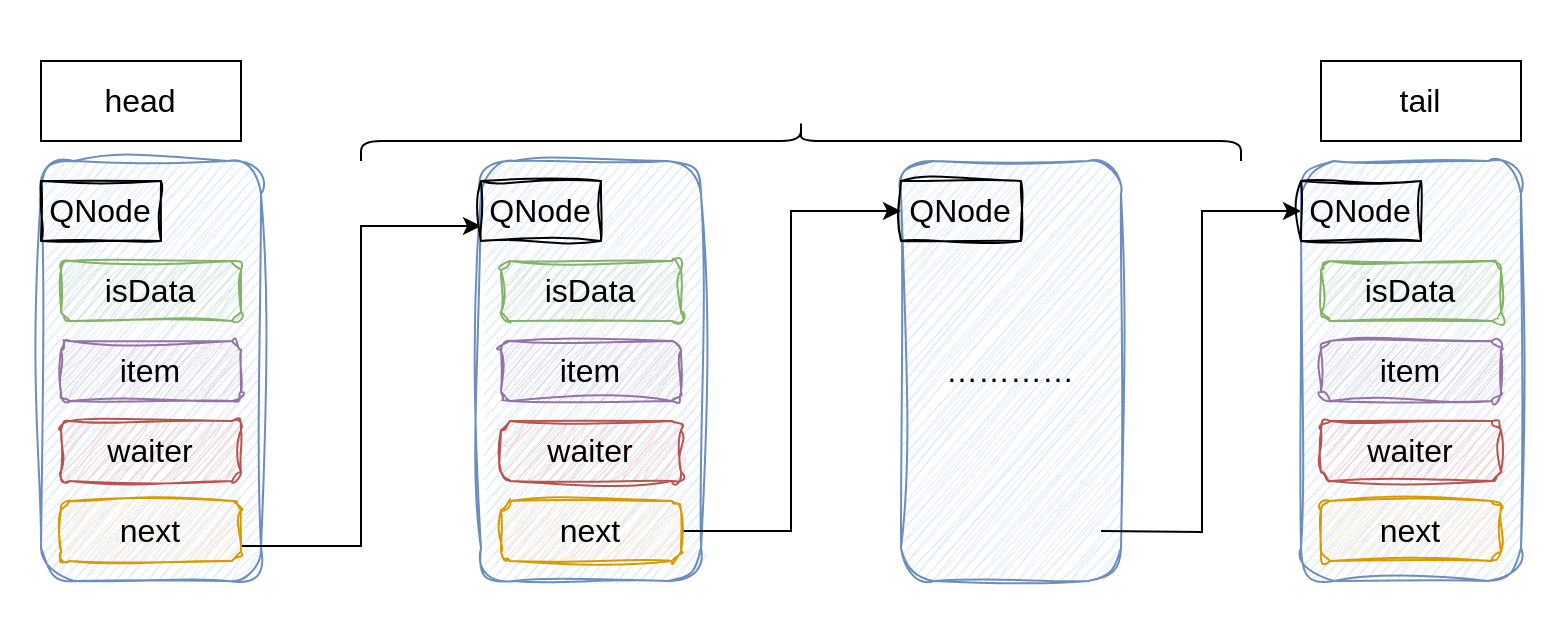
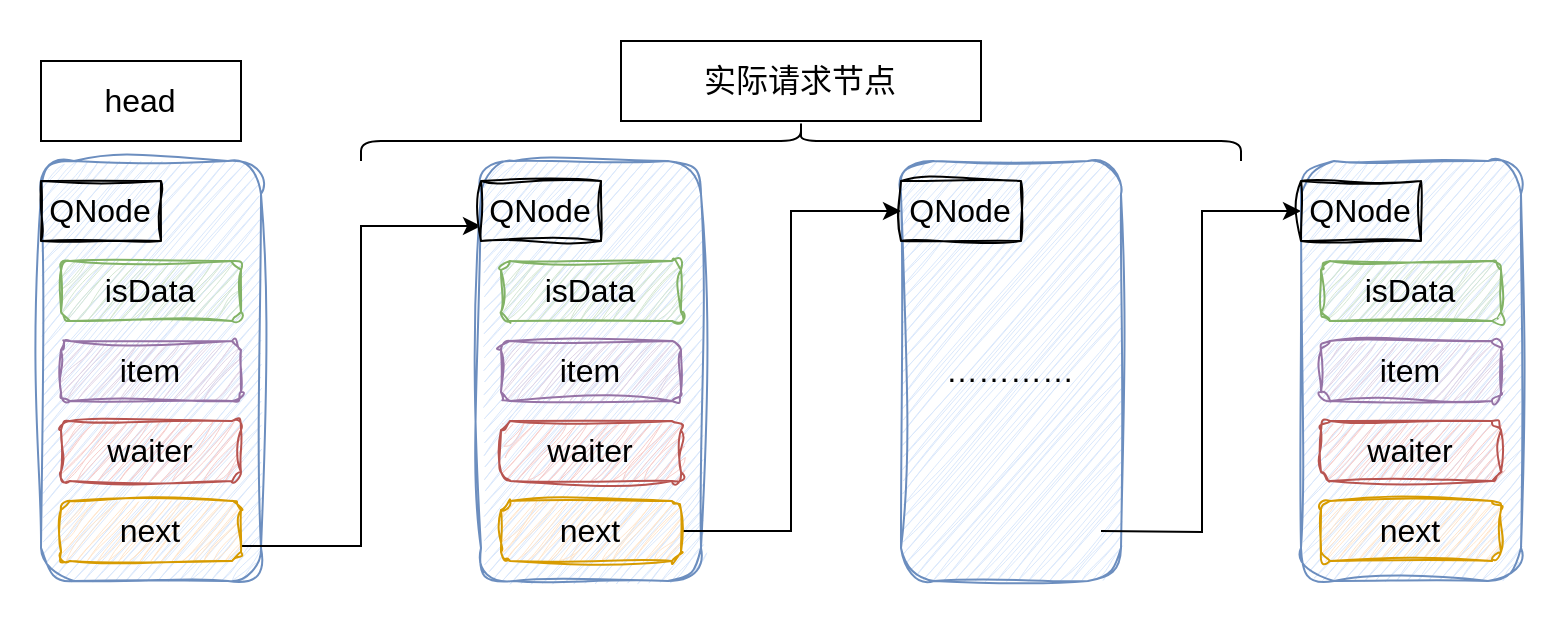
  <mxCell id="0" />
  <mxCell id="1" parent="0" />
  <mxCell id="2" value="" style="rounded=1;whiteSpace=wrap;html=1;fontSize=16;sketch=1;curveFitting=1;jiggle=2;fillColor=#dae8fc;strokeColor=#6c8ebf;" vertex="1" parent="1"><mxGeometry x="20" y="80" width="110" height="210" as="geometry" /></mxCell>
  <mxCell id="3" value="item" style="rounded=1;whiteSpace=wrap;html=1;fontSize=16;sketch=1;curveFitting=1;jiggle=2;fillColor=#e1d5e7;strokeColor=#9673a6;" vertex="1" parent="1"><mxGeometry x="30" y="170" width="90" height="30" as="geometry" /></mxCell>
  <mxCell id="4" value="isData" style="rounded=1;whiteSpace=wrap;html=1;fontSize=16;sketch=1;curveFitting=1;jiggle=2;fillColor=#d5e8d4;strokeColor=#82b366;" vertex="1" parent="1"><mxGeometry x="30" y="130" width="90" height="30" as="geometry" /></mxCell>
  <mxCell id="5" value="waiter" style="rounded=1;whiteSpace=wrap;html=1;fontSize=16;sketch=1;curveFitting=1;jiggle=2;fillColor=#f8cecc;strokeColor=#b85450;" vertex="1" parent="1"><mxGeometry x="30" y="210" width="90" height="30" as="geometry" /></mxCell>
  <mxCell id="6" style="edgeStyle=orthogonalEdgeStyle;rounded=0;orthogonalLoop=1;jettySize=auto;html=1;exitX=1;exitY=0.75;exitDx=0;exitDy=0;entryX=0;entryY=0.75;entryDx=0;entryDy=0;fontSize=16;" edge="1" parent="1" source="7" target="15"><mxGeometry relative="1" as="geometry" /></mxCell>
  <mxCell id="7" value="next" style="rounded=1;whiteSpace=wrap;html=1;fontSize=16;sketch=1;curveFitting=1;jiggle=2;fillColor=#ffe6cc;strokeColor=#d79b00;" vertex="1" parent="1"><mxGeometry x="30" y="250" width="90" height="30" as="geometry" /></mxCell>
  <mxCell id="8" value="QNode" style="text;html=1;align=center;verticalAlign=middle;whiteSpace=wrap;rounded=0;strokeColor=default;sketch=1;curveFitting=1;jiggle=2;fontSize=16;" vertex="1" parent="1"><mxGeometry x="20" y="90" width="60" height="30" as="geometry" /></mxCell>
  <mxCell id="9" value="" style="rounded=1;whiteSpace=wrap;html=1;fontSize=16;sketch=1;curveFitting=1;jiggle=2;fillColor=#dae8fc;strokeColor=#6c8ebf;" vertex="1" parent="1"><mxGeometry x="240" y="80" width="110" height="210" as="geometry" /></mxCell>
  <mxCell id="10" value="item" style="rounded=1;whiteSpace=wrap;html=1;fontSize=16;sketch=1;curveFitting=1;jiggle=2;fillColor=#e1d5e7;strokeColor=#9673a6;" vertex="1" parent="1"><mxGeometry x="250" y="170" width="90" height="30" as="geometry" /></mxCell>
  <mxCell id="11" value="isData" style="rounded=1;whiteSpace=wrap;html=1;fontSize=16;sketch=1;curveFitting=1;jiggle=2;fillColor=#d5e8d4;strokeColor=#82b366;" vertex="1" parent="1"><mxGeometry x="250" y="130" width="90" height="30" as="geometry" /></mxCell>
  <mxCell id="12" value="waiter" style="rounded=1;whiteSpace=wrap;html=1;fontSize=16;sketch=1;curveFitting=1;jiggle=2;fillColor=#f8cecc;strokeColor=#b85450;" vertex="1" parent="1"><mxGeometry x="250" y="210" width="90" height="30" as="geometry" /></mxCell>
  <mxCell id="13" style="edgeStyle=orthogonalEdgeStyle;rounded=0;orthogonalLoop=1;jettySize=auto;html=1;exitX=1;exitY=0.5;exitDx=0;exitDy=0;entryX=0;entryY=0.5;entryDx=0;entryDy=0;fontSize=16;" edge="1" parent="1" source="14" target="18"><mxGeometry relative="1" as="geometry" /></mxCell>
  <mxCell id="14" value="next" style="rounded=1;whiteSpace=wrap;html=1;fontSize=16;sketch=1;curveFitting=1;jiggle=2;fillColor=#ffe6cc;strokeColor=#d79b00;" vertex="1" parent="1"><mxGeometry x="250" y="250" width="90" height="30" as="geometry" /></mxCell>
  <mxCell id="15" value="QNode" style="text;html=1;align=center;verticalAlign=middle;whiteSpace=wrap;rounded=0;strokeColor=default;sketch=1;curveFitting=1;jiggle=2;fontSize=16;" vertex="1" parent="1"><mxGeometry x="240" y="90" width="60" height="30" as="geometry" /></mxCell>
  <mxCell id="16" value="…………" style="rounded=1;whiteSpace=wrap;html=1;fontSize=16;sketch=1;curveFitting=1;jiggle=2;fillColor=#dae8fc;strokeColor=#6c8ebf;" vertex="1" parent="1"><mxGeometry x="450" y="80" width="110" height="210" as="geometry" /></mxCell>
  <mxCell id="17" style="edgeStyle=orthogonalEdgeStyle;rounded=0;orthogonalLoop=1;jettySize=auto;html=1;exitX=1;exitY=0.5;exitDx=0;exitDy=0;entryX=0;entryY=0.5;entryDx=0;entryDy=0;fontSize=16;" edge="1" parent="1" target="24"><mxGeometry relative="1" as="geometry"><mxPoint x="550" y="265" as="sourcePoint" /></mxGeometry></mxCell>
  <mxCell id="18" value="QNode" style="text;html=1;align=center;verticalAlign=middle;whiteSpace=wrap;rounded=0;strokeColor=default;sketch=1;curveFitting=1;jiggle=2;fontSize=16;" vertex="1" parent="1"><mxGeometry x="450" y="90" width="60" height="30" as="geometry" /></mxCell>
  <mxCell id="19" value="" style="rounded=1;whiteSpace=wrap;html=1;fontSize=16;sketch=1;curveFitting=1;jiggle=2;fillColor=#dae8fc;strokeColor=#6c8ebf;" vertex="1" parent="1"><mxGeometry x="650" y="80" width="110" height="210" as="geometry" /></mxCell>
  <mxCell id="20" value="item" style="rounded=1;whiteSpace=wrap;html=1;fontSize=16;sketch=1;curveFitting=1;jiggle=2;fillColor=#e1d5e7;strokeColor=#9673a6;" vertex="1" parent="1"><mxGeometry x="660" y="170" width="90" height="30" as="geometry" /></mxCell>
  <mxCell id="21" value="isData" style="rounded=1;whiteSpace=wrap;html=1;fontSize=16;sketch=1;curveFitting=1;jiggle=2;fillColor=#d5e8d4;strokeColor=#82b366;" vertex="1" parent="1"><mxGeometry x="660" y="130" width="90" height="30" as="geometry" /></mxCell>
  <mxCell id="22" value="waiter" style="rounded=1;whiteSpace=wrap;html=1;fontSize=16;sketch=1;curveFitting=1;jiggle=2;fillColor=#f8cecc;strokeColor=#b85450;" vertex="1" parent="1"><mxGeometry x="660" y="210" width="90" height="30" as="geometry" /></mxCell>
  <mxCell id="23" value="next" style="rounded=1;whiteSpace=wrap;html=1;fontSize=16;sketch=1;curveFitting=1;jiggle=2;fillColor=#ffe6cc;strokeColor=#d79b00;" vertex="1" parent="1"><mxGeometry x="660" y="250" width="90" height="30" as="geometry" /></mxCell>
  <mxCell id="24" value="QNode" style="text;html=1;align=center;verticalAlign=middle;whiteSpace=wrap;rounded=0;strokeColor=default;sketch=1;curveFitting=1;jiggle=2;fontSize=16;" vertex="1" parent="1"><mxGeometry x="650" y="90" width="60" height="30" as="geometry" /></mxCell>
  <mxCell id="25" value="head" style="text;html=1;align=center;verticalAlign=middle;whiteSpace=wrap;rounded=0;strokeColor=default;fontSize=16;" vertex="1" parent="1"><mxGeometry x="20" y="30" width="100" height="40" as="geometry" /></mxCell>
- <mxCell id="26" value="tail" style="text;html=1;align=center;verticalAlign=middle;whiteSpace=wrap;rounded=0;strokeColor=default;fontSize=16;" vertex="1" parent="1"><mxGeometry x="660" y="30" width="100" height="40" as="geometry" /></mxCell>
  <mxCell id="27" value="" style="shape=curlyBracket;whiteSpace=wrap;html=1;rounded=1;flipH=1;labelPosition=right;verticalLabelPosition=middle;align=left;verticalAlign=middle;direction=south;fontSize=16;" vertex="1" parent="1"><mxGeometry x="180" y="60" width="440" height="20" as="geometry" /></mxCell>
+ <mxCell id="28" value="实际请求节点" style="text;html=1;align=center;verticalAlign=middle;whiteSpace=wrap;rounded=0;strokeColor=default;fontSize=16;" vertex="1" parent="1"><mxGeometry x="310" y="20" width="180" height="40" as="geometry" /></mxCell>
